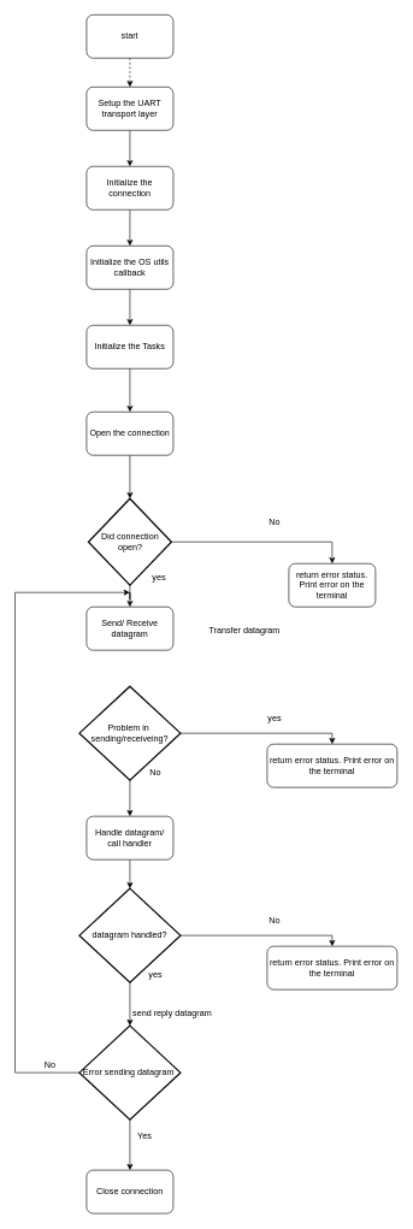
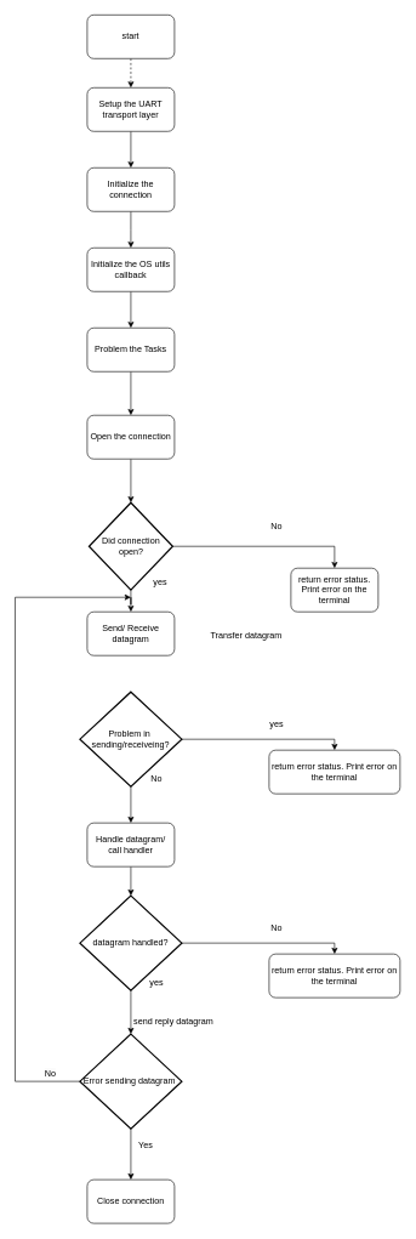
  <mxCell id="0" />
  <mxCell id="1" parent="0" />
  <mxCell id="2" value="" style="edgeStyle=orthogonalEdgeStyle;rounded=0;orthogonalLoop=1;jettySize=auto;html=1;" parent="1" source="3" target="5" edge="1"><mxGeometry relative="1" as="geometry" /></mxCell>
  <mxCell id="3" value="Setup the UART transport layer" style="rounded=1;whiteSpace=wrap;html=1;" parent="1" vertex="1"><mxGeometry x="119" y="120" width="120" height="60" as="geometry" /></mxCell>
  <mxCell id="4" style="edgeStyle=orthogonalEdgeStyle;rounded=0;orthogonalLoop=1;jettySize=auto;html=1;entryX=0.5;entryY=0;entryDx=0;entryDy=0;" parent="1" source="5" edge="1"><mxGeometry relative="1" as="geometry"><mxPoint x="179" y="340" as="targetPoint" /></mxGeometry></mxCell>
  <mxCell id="5" value="Initialize the connection" style="rounded=1;whiteSpace=wrap;html=1;" parent="1" vertex="1"><mxGeometry x="119" y="230" width="120" height="60" as="geometry" /></mxCell>
  <mxCell id="6" value="" style="edgeStyle=orthogonalEdgeStyle;rounded=0;orthogonalLoop=1;jettySize=auto;html=1;" parent="1" source="8" target="9" edge="1"><mxGeometry relative="1" as="geometry" /></mxCell>
  <mxCell id="7" style="edgeStyle=orthogonalEdgeStyle;rounded=0;orthogonalLoop=1;jettySize=auto;html=1;exitX=1;exitY=0.5;exitDx=0;exitDy=0;exitPerimeter=0;entryX=0.5;entryY=0;entryDx=0;entryDy=0;" parent="1" source="8" target="19" edge="1"><mxGeometry relative="1" as="geometry" /></mxCell>
  <mxCell id="8" value="Did connection open?" style="strokeWidth=2;html=1;shape=mxgraph.flowchart.decision;whiteSpace=wrap;" parent="1" vertex="1"><mxGeometry x="121.5" y="690" width="115" height="120" as="geometry" /></mxCell>
  <mxCell id="9" value="Send/ Receive datagram" style="rounded=1;whiteSpace=wrap;html=1;" parent="1" vertex="1"><mxGeometry x="119" y="840" width="120" height="60" as="geometry" /></mxCell>
  <mxCell id="10" value="" style="edgeStyle=orthogonalEdgeStyle;rounded=0;orthogonalLoop=1;jettySize=auto;html=1;" parent="1" source="12" target="14" edge="1"><mxGeometry relative="1" as="geometry" /></mxCell>
  <mxCell id="11" style="edgeStyle=orthogonalEdgeStyle;rounded=0;orthogonalLoop=1;jettySize=auto;html=1;entryX=0.5;entryY=0;entryDx=0;entryDy=0;" parent="1" source="12" target="20" edge="1"><mxGeometry relative="1" as="geometry"><mxPoint x="409" y="1000" as="targetPoint" /><Array as="points"><mxPoint x="459" y="1015" /></Array></mxGeometry></mxCell>
  <mxCell id="12" value="Problem in&amp;nbsp; sending/receiveing?" style="strokeWidth=2;html=1;shape=mxgraph.flowchart.decision;whiteSpace=wrap;" parent="1" vertex="1"><mxGeometry x="109" y="950" width="140" height="130" as="geometry" /></mxCell>
  <mxCell id="13" value="" style="edgeStyle=orthogonalEdgeStyle;rounded=0;orthogonalLoop=1;jettySize=auto;html=1;" parent="1" source="14" target="32" edge="1"><mxGeometry relative="1" as="geometry" /></mxCell>
  <mxCell id="14" value="Handle datagram/&lt;br&gt;call handler" style="rounded=1;whiteSpace=wrap;html=1;" parent="1" vertex="1"><mxGeometry x="119" y="1130" width="120" height="60" as="geometry" /></mxCell>
  <mxCell id="15" value="Close connection" style="rounded=1;whiteSpace=wrap;html=1;" parent="1" vertex="1"><mxGeometry x="119" y="1620" width="120" height="60" as="geometry" /></mxCell>
  <mxCell id="16" value="" style="edgeStyle=orthogonalEdgeStyle;rounded=0;orthogonalLoop=1;jettySize=auto;html=1;dashed=1;" parent="1" source="17" target="3" edge="1"><mxGeometry relative="1" as="geometry" /></mxCell>
  <mxCell id="17" value="start" style="rounded=1;whiteSpace=wrap;html=1;" parent="1" vertex="1"><mxGeometry x="119" y="20" width="120" height="60" as="geometry" /></mxCell>
  <mxCell id="18" value="yes" style="text;html=1;align=center;verticalAlign=middle;resizable=0;points=[];autosize=1;strokeColor=none;fillColor=none;" parent="1" vertex="1"><mxGeometry x="204" y="790" width="30" height="20" as="geometry" /></mxCell>
  <mxCell id="19" value="return error status. Print error on the terminal" style="rounded=1;whiteSpace=wrap;html=1;" parent="1" vertex="1"><mxGeometry x="399" y="780" width="120" height="60" as="geometry" /></mxCell>
  <mxCell id="20" value="return error status. Print error on the terminal" style="rounded=1;whiteSpace=wrap;html=1;" parent="1" vertex="1"><mxGeometry x="369" y="1030" width="180" height="60" as="geometry" /></mxCell>
  <mxCell id="21" value="yes" style="text;html=1;align=center;verticalAlign=middle;resizable=0;points=[];autosize=1;strokeColor=none;fillColor=none;" parent="1" vertex="1"><mxGeometry x="359" y="980" width="40" height="30" as="geometry" /></mxCell>
  <mxCell id="22" value="No" style="text;html=1;align=center;verticalAlign=middle;resizable=0;points=[];autosize=1;strokeColor=none;fillColor=none;" parent="1" vertex="1"><mxGeometry x="194" y="1055" width="40" height="30" as="geometry" /></mxCell>
  <mxCell id="23" value="" style="edgeStyle=orthogonalEdgeStyle;rounded=0;orthogonalLoop=1;jettySize=auto;html=1;" parent="1" source="24" target="26" edge="1"><mxGeometry relative="1" as="geometry" /></mxCell>
  <mxCell id="24" value="Initialize the OS utils callback" style="rounded=1;whiteSpace=wrap;html=1;" parent="1" vertex="1"><mxGeometry x="119" y="340" width="120" height="60" as="geometry" /></mxCell>
  <mxCell id="25" value="" style="edgeStyle=orthogonalEdgeStyle;rounded=0;orthogonalLoop=1;jettySize=auto;html=1;" parent="1" source="26" target="28" edge="1"><mxGeometry relative="1" as="geometry" /></mxCell>
- <mxCell id="26" value="Initialize the Tasks" style="rounded=1;whiteSpace=wrap;html=1;" parent="1" vertex="1"><mxGeometry x="119" y="450" width="120" height="60" as="geometry" /></mxCell>
+ <mxCell id="26" value="Problem the Tasks" style="rounded=1;whiteSpace=wrap;html=1;" parent="1" vertex="1"><mxGeometry x="119" y="450" width="120" height="60" as="geometry" /></mxCell>
  <mxCell id="27" value="" style="edgeStyle=orthogonalEdgeStyle;rounded=0;orthogonalLoop=1;jettySize=auto;html=1;" parent="1" source="28" target="8" edge="1"><mxGeometry relative="1" as="geometry" /></mxCell>
  <mxCell id="28" value="Open the connection" style="rounded=1;whiteSpace=wrap;html=1;" parent="1" vertex="1"><mxGeometry x="119" y="570" width="120" height="60" as="geometry" /></mxCell>
  <mxCell id="29" value="No" style="text;html=1;align=center;verticalAlign=middle;resizable=0;points=[];autosize=1;strokeColor=none;fillColor=none;" parent="1" vertex="1"><mxGeometry x="359" y="708" width="40" height="30" as="geometry" /></mxCell>
  <mxCell id="30" style="edgeStyle=orthogonalEdgeStyle;rounded=0;orthogonalLoop=1;jettySize=auto;html=1;entryX=0.5;entryY=0;entryDx=0;entryDy=0;" parent="1" source="32" target="33" edge="1"><mxGeometry relative="1" as="geometry"><mxPoint x="409" y="1280" as="targetPoint" /><Array as="points"><mxPoint x="459" y="1295" /></Array></mxGeometry></mxCell>
  <mxCell id="31" value="" style="edgeStyle=orthogonalEdgeStyle;rounded=0;orthogonalLoop=1;jettySize=auto;html=1;" parent="1" source="32" target="38" edge="1"><mxGeometry relative="1" as="geometry" /></mxCell>
  <mxCell id="32" value="datagram handled?" style="strokeWidth=2;html=1;shape=mxgraph.flowchart.decision;whiteSpace=wrap;" parent="1" vertex="1"><mxGeometry x="109" y="1230" width="140" height="130" as="geometry" /></mxCell>
  <mxCell id="33" value="return error status. Print error on the terminal" style="rounded=1;whiteSpace=wrap;html=1;" parent="1" vertex="1"><mxGeometry x="369" y="1310" width="180" height="60" as="geometry" /></mxCell>
  <mxCell id="34" value="No" style="text;html=1;align=center;verticalAlign=middle;resizable=0;points=[];autosize=1;strokeColor=none;fillColor=none;" parent="1" vertex="1"><mxGeometry x="359" y="1260" width="40" height="30" as="geometry" /></mxCell>
  <mxCell id="35" value="yes" style="text;html=1;align=center;verticalAlign=middle;resizable=0;points=[];autosize=1;strokeColor=none;fillColor=none;" parent="1" vertex="1"><mxGeometry x="194" y="1335" width="40" height="30" as="geometry" /></mxCell>
  <mxCell id="36" style="edgeStyle=orthogonalEdgeStyle;rounded=0;orthogonalLoop=1;jettySize=auto;html=1;" parent="1" source="38" edge="1"><mxGeometry relative="1" as="geometry"><mxPoint x="179" y="820" as="targetPoint" /><Array as="points"><mxPoint x="20" y="1485" /></Array></mxGeometry></mxCell>
  <mxCell id="37" value="" style="edgeStyle=orthogonalEdgeStyle;rounded=0;orthogonalLoop=1;jettySize=auto;html=1;" parent="1" source="38" target="15" edge="1"><mxGeometry relative="1" as="geometry" /></mxCell>
  <mxCell id="38" value="Error sending datagram&amp;nbsp;" style="strokeWidth=2;html=1;shape=mxgraph.flowchart.decision;whiteSpace=wrap;" parent="1" vertex="1"><mxGeometry x="109" y="1420" width="140" height="130" as="geometry" /></mxCell>
  <mxCell id="39" value="&lt;span style=&quot;color: rgb(0, 0, 0); font-family: Helvetica; font-size: 12px; font-style: normal; font-variant-ligatures: normal; font-variant-caps: normal; font-weight: 400; letter-spacing: normal; orphans: 2; text-align: center; text-indent: 0px; text-transform: none; widows: 2; word-spacing: 0px; -webkit-text-stroke-width: 0px; background-color: rgb(251, 251, 251); text-decoration-thickness: initial; text-decoration-style: initial; text-decoration-color: initial; float: none; display: inline !important;&quot;&gt;No&lt;/span&gt;" style="text;whiteSpace=wrap;html=1;" parent="1" vertex="1"><mxGeometry x="59" y="1460" width="50" height="40" as="geometry" /></mxCell>
  <mxCell id="40" value="Yes" style="text;html=1;align=center;verticalAlign=middle;resizable=0;points=[];autosize=1;strokeColor=none;fillColor=none;" parent="1" vertex="1"><mxGeometry x="179" y="1558" width="40" height="30" as="geometry" /></mxCell>
  <mxCell id="41" value="Transfer datagram&amp;nbsp;" style="text;html=1;align=center;verticalAlign=middle;resizable=0;points=[];autosize=1;strokeColor=none;fillColor=none;" vertex="1" parent="1"><mxGeometry x="274" y="858" width="130" height="30" as="geometry" /></mxCell>
  <mxCell id="42" value="send reply datagram&amp;nbsp;" style="text;html=1;align=center;verticalAlign=middle;resizable=0;points=[];autosize=1;strokeColor=none;fillColor=none;" vertex="1" parent="1"><mxGeometry x="169" y="1388" width="140" height="30" as="geometry" /></mxCell>
